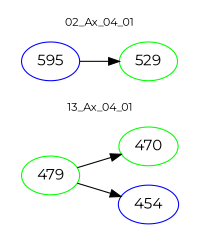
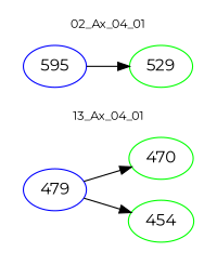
  digraph {
    fontname=Montserrat
    rankdir=LR
    node [color=blue fontname=Montserrat]
    edge [color=black fontname=Montserrat]
-   n1 [color=green label=479]
-   n2 [label=454]
+   n1 [label=479]
+   n2 [color=green label=454]
    n3 [color=green label=470]
    n4 [label=595]
    n5 [color=green label=529]
    subgraph cluster_1 {
      color=white
      fontsize=10
      label="13_Ax_04_01"
      n1
      n2
      n3
    }
    subgraph cluster_2 {
      color=white
      fontsize=10
      label="02_Ax_04_01"
      n4
      n5
    }
    n1 -> n2
    n1 -> n3
    n4 -> n5
  }
